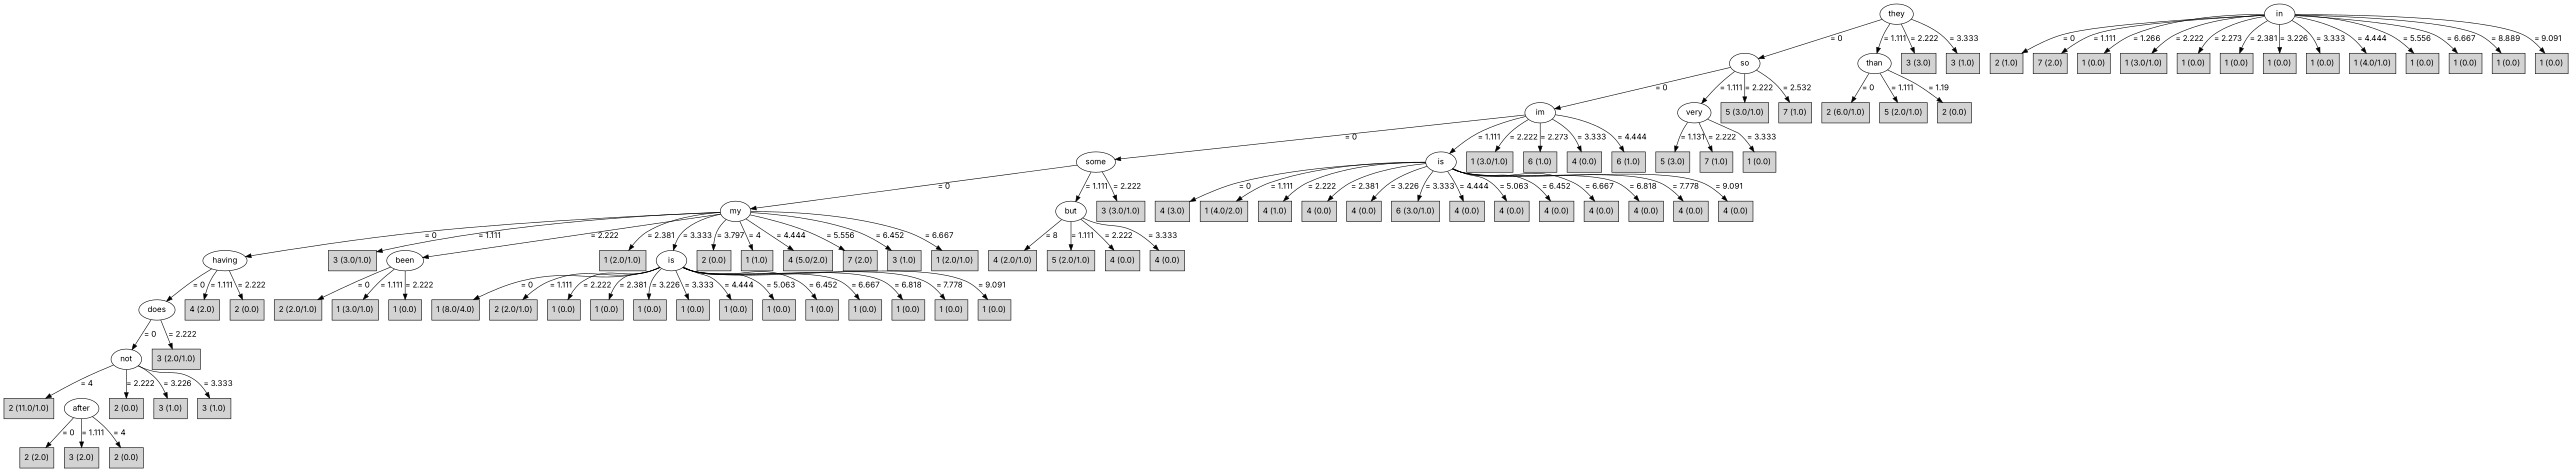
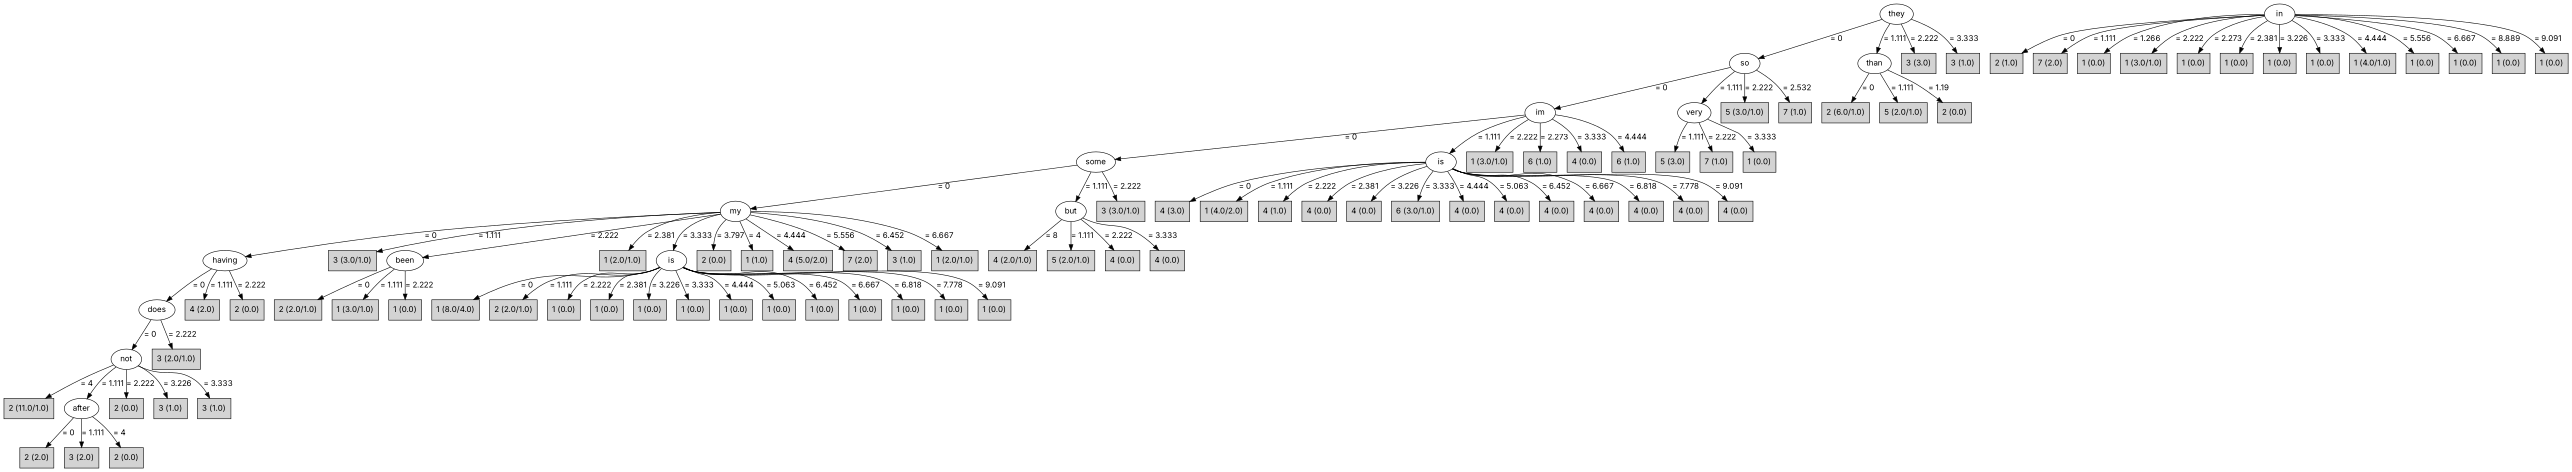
  digraph {
    fontname=Inter
    node [fontname=Inter shape=box style=filled]
    edge [fontname=Inter]
    n1 [label=they shape="" style=""]
    n2 [label=so shape="" style=""]
    n3 [label=than shape="" style=""]
    n4 [label="3 (3.0)"]
    n5 [label="3 (1.0)"]
    n6 [label=im shape="" style=""]
    n7 [label=very shape="" style=""]
    n8 [label="5 (3.0/1.0)"]
    n9 [label="7 (1.0)"]
    n10 [label="2 (6.0/1.0)"]
    n11 [label="5 (2.0/1.0)"]
    n12 [label="2 (0.0)"]
    n13 [label=some shape="" style=""]
    n14 [label=is shape="" style=""]
    n15 [label="1 (3.0/1.0)"]
    n16 [label="6 (1.0)"]
    n17 [label="4 (0.0)"]
    n18 [label="6 (1.0)"]
    n19 [label="5 (3.0)"]
    n20 [label="7 (1.0)"]
    n21 [label="1 (0.0)"]
    n22 [label=my shape="" style=""]
    n23 [label=but shape="" style=""]
    n24 [label="3 (3.0/1.0)"]
    n25 [label="4 (3.0)"]
    n26 [label="1 (4.0/2.0)"]
    n27 [label="4 (1.0)"]
    n28 [label="4 (0.0)"]
    n29 [label="4 (0.0)"]
    n30 [label="6 (3.0/1.0)"]
    n31 [label="4 (0.0)"]
    n32 [label="4 (0.0)"]
    n33 [label="4 (0.0)"]
    n34 [label="4 (0.0)"]
    n35 [label="4 (0.0)"]
    n36 [label="4 (0.0)"]
    n37 [label="4 (0.0)"]
    n38 [label=having shape="" style=""]
    n39 [label="3 (3.0/1.0)"]
    n40 [label=been shape="" style=""]
    n41 [label="1 (2.0/1.0)"]
    n42 [label=is shape="" style=""]
    n43 [label="2 (0.0)"]
    n44 [label="1 (1.0)"]
    n45 [label="4 (5.0/2.0)"]
    n46 [label="7 (2.0)"]
    n47 [label="3 (1.0)"]
    n48 [label="1 (2.0/1.0)"]
    n49 [label="4 (2.0/1.0)"]
    n50 [label="5 (2.0/1.0)"]
    n51 [label="4 (0.0)"]
    n52 [label="4 (0.0)"]
    n53 [label=does shape="" style=""]
    n54 [label="4 (2.0)"]
    n55 [label="2 (0.0)"]
    n56 [label="2 (2.0/1.0)"]
    n57 [label="1 (3.0/1.0)"]
    n58 [label="1 (0.0)"]
    n59 [label="1 (8.0/4.0)"]
    n60 [label="2 (2.0/1.0)"]
    n61 [label="1 (0.0)"]
    n62 [label="1 (0.0)"]
    n63 [label="1 (0.0)"]
    n64 [label="1 (0.0)"]
    n65 [label="1 (0.0)"]
    n66 [label="1 (0.0)"]
    n67 [label="1 (0.0)"]
    n68 [label="1 (0.0)"]
    n69 [label="1 (0.0)"]
    n70 [label="1 (0.0)"]
    n71 [label="1 (0.0)"]
    n72 [label=not shape="" style=""]
    n73 [label="3 (2.0/1.0)"]
    n74 [label="2 (11.0/1.0)"]
    n75 [label=after shape="" style=""]
    n76 [label="2 (0.0)"]
    n77 [label="3 (1.0)"]
    n78 [label="3 (1.0)"]
    n79 [label="2 (2.0)"]
    n80 [label="3 (2.0)"]
    n81 [label="2 (0.0)"]
    n82 [label=in shape="" style=""]
    n83 [label="2 (1.0)"]
    n84 [label="7 (2.0)"]
    n85 [label="1 (0.0)"]
    n86 [label="1 (3.0/1.0)"]
    n87 [label="1 (0.0)"]
    n88 [label="1 (0.0)"]
    n89 [label="1 (0.0)"]
    n90 [label="1 (0.0)"]
    n91 [label="1 (4.0/1.0)"]
    n92 [label="1 (0.0)"]
    n93 [label="1 (0.0)"]
    n94 [label="1 (0.0)"]
    n95 [label="1 (0.0)"]
    n1 -> n2 [label="= 0"]
    n1 -> n3 [label="= 1.111"]
    n1 -> n4 [label="= 2.222"]
    n1 -> n5 [label="= 3.333"]
    n2 -> n6 [label="= 0"]
    n2 -> n7 [label="= 1.111"]
    n2 -> n8 [label="= 2.222"]
    n2 -> n9 [label="= 2.532"]
    n3 -> n10 [label="= 0"]
    n3 -> n11 [label="= 1.111"]
    n3 -> n12 [label="= 1.19"]
    n6 -> n13 [label="= 0"]
    n6 -> n14 [label="= 1.111"]
    n6 -> n15 [label="= 2.222"]
    n6 -> n16 [label="= 2.273"]
    n6 -> n17 [label="= 3.333"]
    n6 -> n18 [label="= 4.444"]
-   n7 -> n19 [label="= 1.131"]
+   n7 -> n19 [label="= 1.111"]
    n7 -> n20 [label="= 2.222"]
    n7 -> n21 [label="= 3.333"]
    n13 -> n22 [label="= 0"]
    n13 -> n23 [label="= 1.111"]
    n13 -> n24 [label="= 2.222"]
    n14 -> n25 [label="= 0"]
    n14 -> n26 [label="= 1.111"]
    n14 -> n27 [label="= 2.222"]
    n14 -> n28 [label="= 2.381"]
    n14 -> n29 [label="= 3.226"]
    n14 -> n30 [label="= 3.333"]
    n14 -> n31 [label="= 4.444"]
    n14 -> n32 [label="= 5.063"]
    n14 -> n33 [label="= 6.452"]
    n14 -> n34 [label="= 6.667"]
    n14 -> n35 [label="= 6.818"]
    n14 -> n36 [label="= 7.778"]
    n14 -> n37 [label="= 9.091"]
    n22 -> n38 [label="= 0"]
    n22 -> n39 [label="= 1.111"]
    n22 -> n40 [label="= 2.222"]
    n22 -> n41 [label="= 2.381"]
    n22 -> n42 [label="= 3.333"]
    n22 -> n43 [label="= 3.797"]
    n22 -> n44 [label="= 4"]
    n22 -> n45 [label="= 4.444"]
    n22 -> n46 [label="= 5.556"]
    n22 -> n47 [label="= 6.452"]
    n22 -> n48 [label="= 6.667"]
    n23 -> n49 [label="= 8"]
    n23 -> n50 [label="= 1.111"]
    n23 -> n51 [label="= 2.222"]
    n23 -> n52 [label="= 3.333"]
    n38 -> n53 [label="= 0"]
    n38 -> n54 [label="= 1.111"]
    n38 -> n55 [label="= 2.222"]
    n40 -> n56 [label="= 0"]
    n40 -> n57 [label="= 1.111"]
    n40 -> n58 [label="= 2.222"]
    n42 -> n59 [label="= 0"]
    n42 -> n60 [label="= 1.111"]
    n42 -> n61 [label="= 2.222"]
    n42 -> n62 [label="= 2.381"]
    n42 -> n63 [label="= 3.226"]
    n42 -> n64 [label="= 3.333"]
    n42 -> n65 [label="= 4.444"]
    n42 -> n66 [label="= 5.063"]
    n42 -> n67 [label="= 6.452"]
    n42 -> n68 [label="= 6.667"]
    n42 -> n69 [label="= 6.818"]
    n42 -> n70 [label="= 7.778"]
    n42 -> n71 [label="= 9.091"]
    n53 -> n72 [label="= 0"]
    n53 -> n73 [label="= 2.222"]
    n72 -> n74 [label="= 4"]
+   n72 -> n75 [label="= 1.111"]
    n72 -> n76 [label="= 2.222"]
    n72 -> n77 [label="= 3.226"]
    n72 -> n78 [label="= 3.333"]
    n75 -> n79 [label="= 0"]
    n75 -> n80 [label="= 1.111"]
    n75 -> n81 [label="= 4"]
    n82 -> n83 [label="= 0"]
    n82 -> n84 [label="= 1.111"]
    n82 -> n85 [label="= 1.266"]
    n82 -> n86 [label="= 2.222"]
    n82 -> n87 [label="= 2.273"]
    n82 -> n88 [label="= 2.381"]
    n82 -> n89 [label="= 3.226"]
    n82 -> n90 [label="= 3.333"]
    n82 -> n91 [label="= 4.444"]
    n82 -> n92 [label="= 5.556"]
    n82 -> n93 [label="= 6.667"]
    n82 -> n94 [label="= 8.889"]
    n82 -> n95 [label="= 9.091"]
  }
